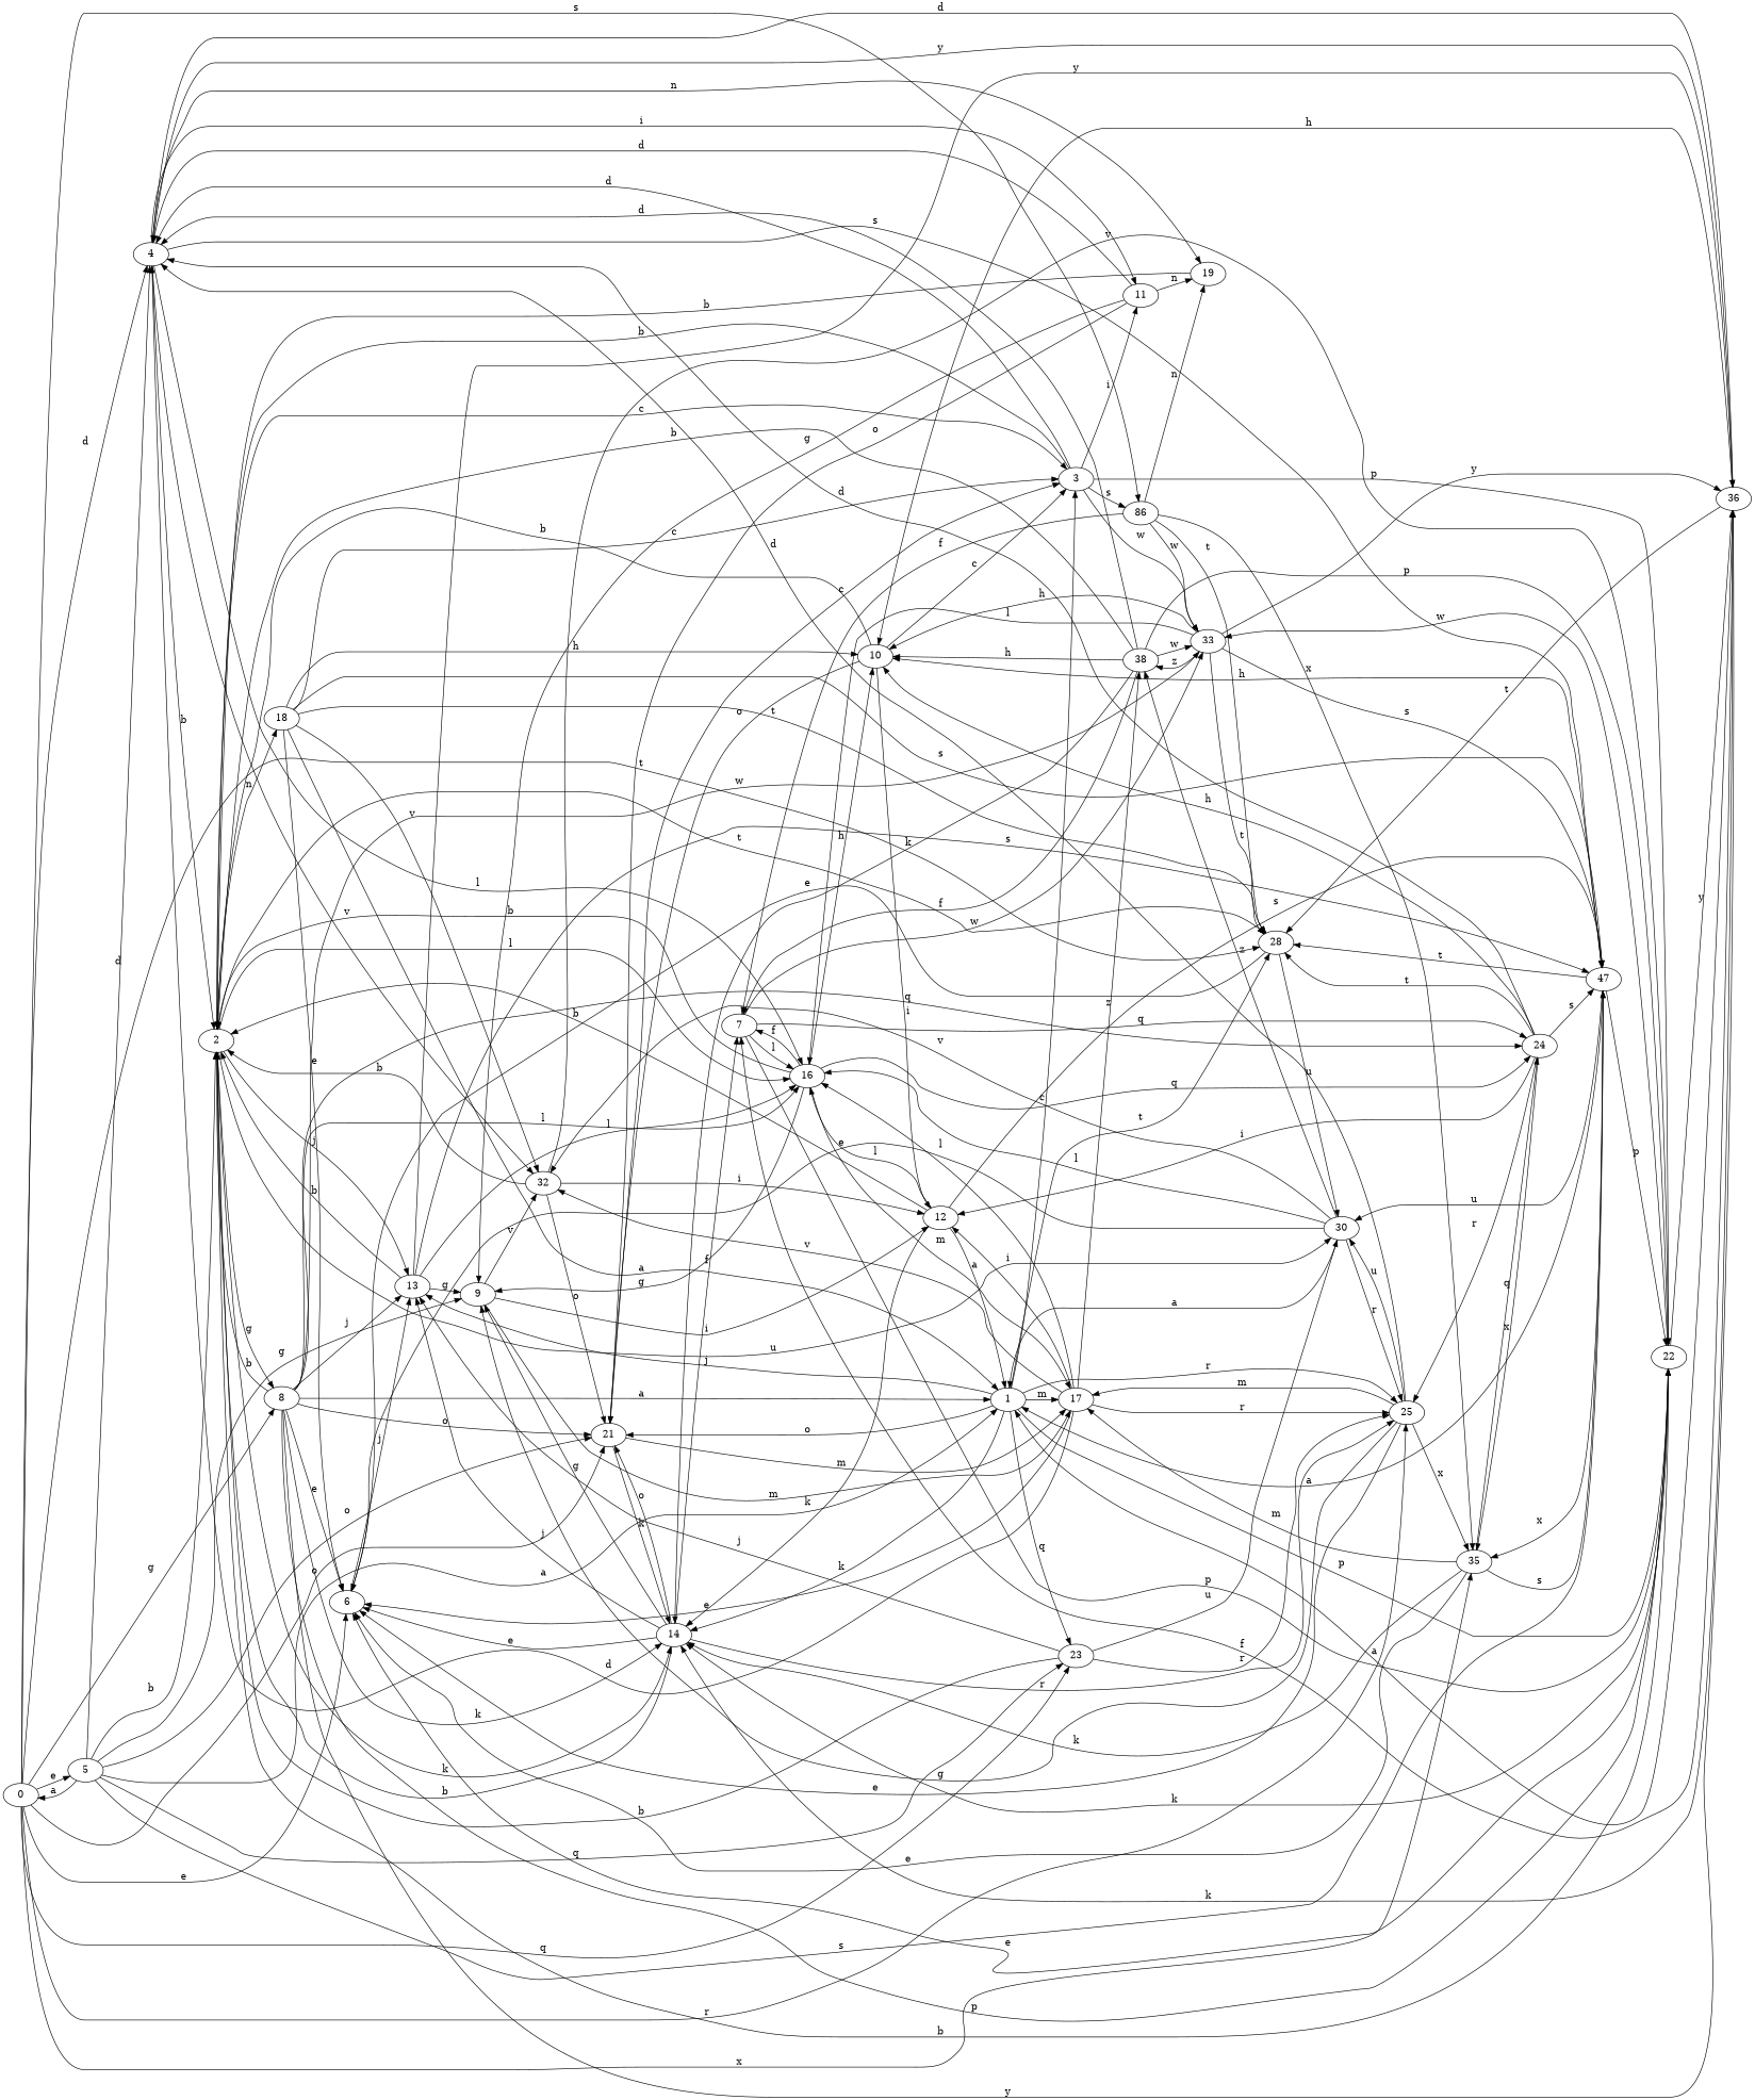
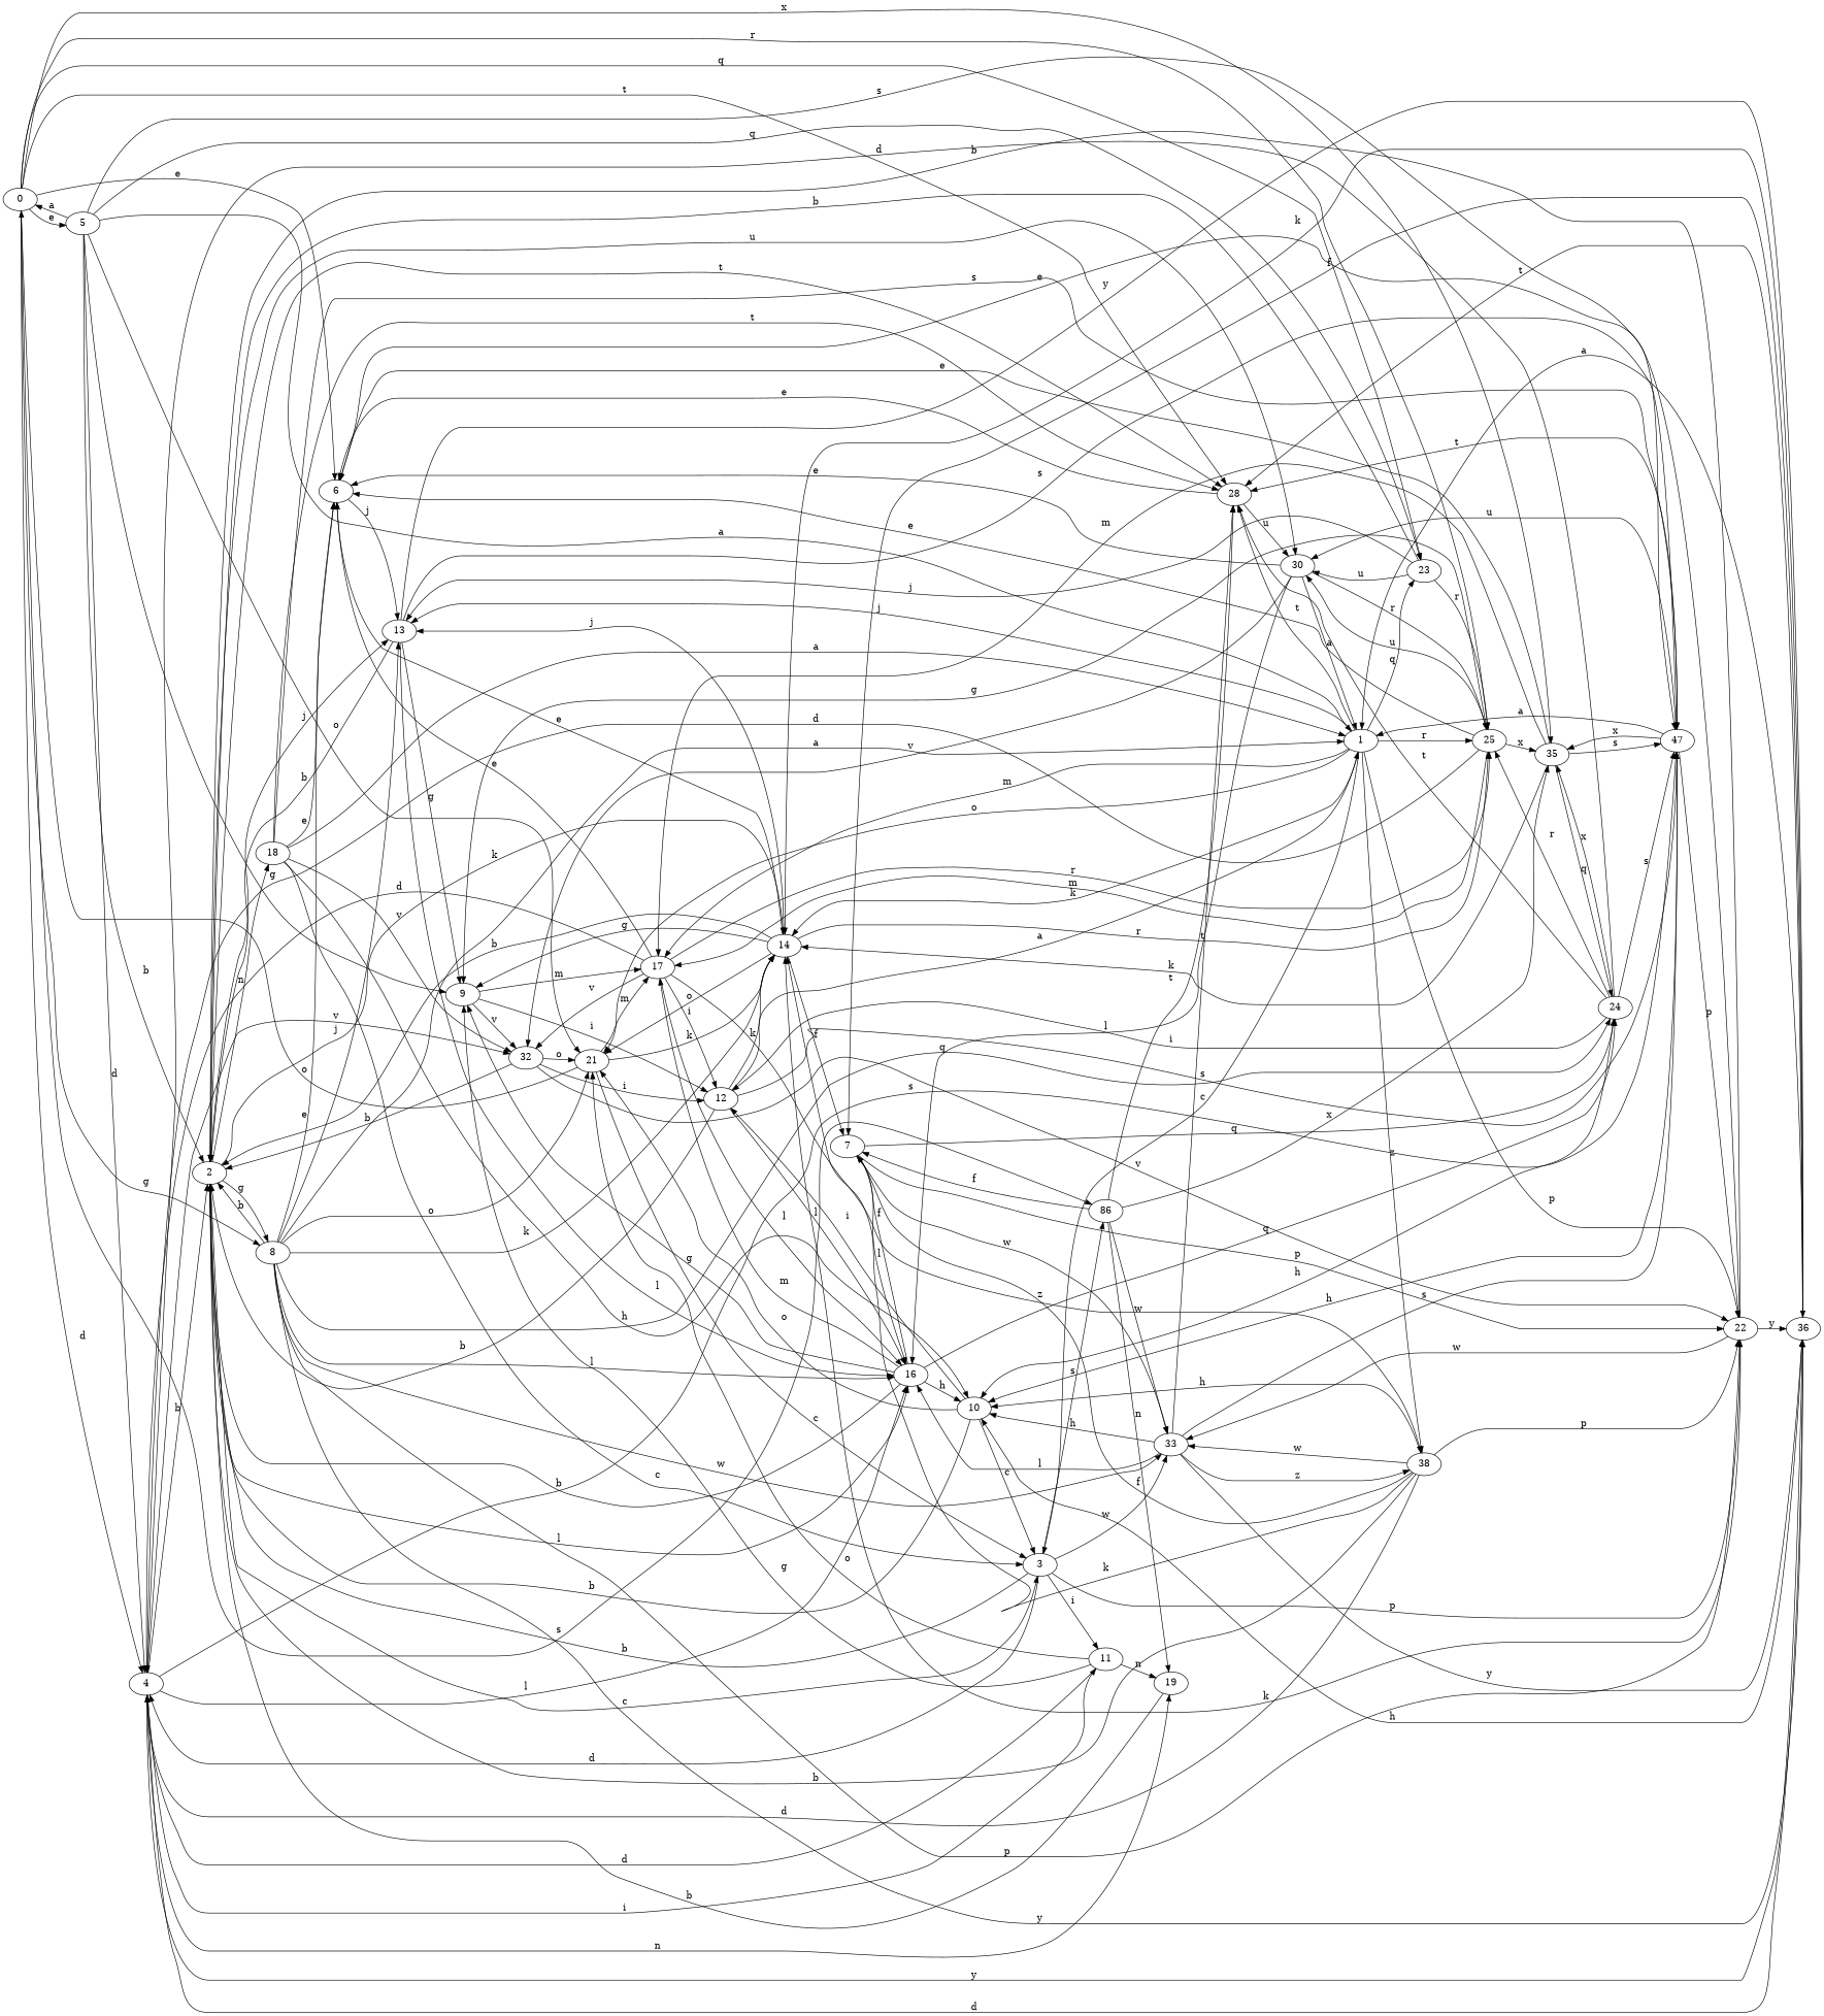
  strict digraph {
    rankdir=LR
    0
    4
    5
    6
    8
    21
    23
    25
    n9 [label=86]
    28
    35
    2
    16
    11
    19
    n16 [label=47]
    32
    36
    1
    9
    13
    14
    22
    33
    24
    3
    17
    30
    7
    38
    12
    10
    18
    0 -> 4 [label=d]
    0 -> 5 [label=e]
    0 -> 6 [label=e]
    0 -> 8 [label=g]
-   0 -> 21 [label=o]
+   21 -> 0 [label=o]
    0 -> 23 [label=q]
    0 -> 25 [label=r]
    0 -> n9 [label=s]
    0 -> 28 [label=t]
    0 -> 35 [label=x]
    4 -> 2 [label=b]
    4 -> 16 [label=l]
    4 -> 11 [label=i]
    4 -> 19 [label=n]
    4 -> n16 [label=s]
    4 -> 32 [label=v]
    4 -> 36 [label=y]
    5 -> 0 [label=a]
    5 -> 4 [label=d]
    5 -> 21 [label=o]
    5 -> 23 [label=q]
    5 -> 2 [label=b]
    5 -> n16 [label=s]
    5 -> 1 [label=a]
    5 -> 9 [label=g]
    6 -> 13 [label=j]
    8 -> 6 [label=e]
    8 -> 21 [label=o]
    8 -> 2 [label=b]
    8 -> 16 [label=l]
    8 -> 36 [label=y]
    8 -> 1 [label=a]
    8 -> 13 [label=j]
    8 -> 14 [label=k]
    8 -> 22 [label=p]
    8 -> 33 [label=w]
    8 -> 24 [label=q]
    21 -> 14 [label=k]
    21 -> 3 [label=c]
    21 -> 17 [label=m]
    23 -> 25 [label=r]
    23 -> 2 [label=b]
    23 -> 13 [label=j]
    23 -> 30 [label=u]
    25 -> 4 [label=d]
    25 -> 6 [label=e]
    25 -> 35 [label=x]
    25 -> 9 [label=g]
    25 -> 17 [label=m]
    25 -> 30 [label=u]
    n9 -> 28 [label=t]
    n9 -> 35 [label=x]
    n9 -> 19 [label=n]
    n9 -> 33 [label=w]
    n9 -> 7 [label=f]
    28 -> 6 [label=e]
    28 -> 30 [label=u]
    35 -> 6 [label=e]
    35 -> n16 [label=s]
    35 -> 14 [label=k]
    35 -> 24 [label=q]
    35 -> 17 [label=m]
    2 -> 8 [label=g]
    2 -> 28 [label=t]
    2 -> 16 [label=l]
    2 -> 13 [label=j]
    2 -> 14 [label=k]
    2 -> 3 [label=c]
    2 -> 30 [label=u]
    2 -> 18 [label=n]
    16 -> 2 [label=b]
    16 -> 9 [label=g]
    16 -> 24 [label=q]
    16 -> 17 [label=m]
    16 -> 7 [label=f]
    16 -> 10 [label=h]
    11 -> 4 [label=d]
    11 -> 21 [label=o]
    11 -> 19 [label=n]
    11 -> 9 [label=g]
    19 -> 2 [label=b]
    n16 -> 28 [label=t]
    n16 -> 35 [label=x]
    n16 -> 1 [label=a]
    n16 -> 22 [label=p]
    n16 -> 30 [label=u]
    n16 -> 10 [label=h]
    32 -> 21 [label=o]
    32 -> 2 [label=b]
    32 -> 22 [label=v]
    32 -> 12 [label=i]
    36 -> 4 [label=d]
    36 -> 28 [label=t]
    36 -> 1 [label=a]
    36 -> 14 [label=k]
    36 -> 7 [label=f]
    36 -> 10 [label=h]
    1 -> 21 [label=o]
    1 -> 23 [label=q]
    1 -> 25 [label=r]
    1 -> 28 [label=t]
    1 -> 13 [label=j]
    1 -> 14 [label=k]
    1 -> 22 [label=p]
    1 -> 3 [label=c]
    1 -> 17 [label=m]
-   30 -> 38 [label=z]
+   1 -> 38 [label=z]
    9 -> 32 [label=v]
    9 -> 17 [label=m]
    9 -> 12 [label=i]
    13 -> 2 [label=b]
    13 -> 16 [label=l]
    13 -> n16 [label=s]
    13 -> 36 [label=y]
    13 -> 9 [label=g]
    14 -> 6 [label=e]
    14 -> 21 [label=o]
    14 -> 25 [label=r]
    14 -> 2 [label=b]
    14 -> 9 [label=g]
    14 -> 13 [label=j]
    14 -> 7 [label=f]
    22 -> 6 [label=e]
    22 -> 2 [label=b]
    22 -> 36 [label=y]
    22 -> 14 [label=k]
    22 -> 33 [label=w]
    33 -> 28 [label=t]
    33 -> 16 [label=l]
    33 -> n16 [label=s]
    33 -> 36 [label=y]
    33 -> 38 [label=z]
    33 -> 10 [label=h]
    24 -> 4 [label=d]
    24 -> 25 [label=r]
    24 -> 28 [label=t]
    24 -> 35 [label=x]
    24 -> n16 [label=s]
    24 -> 12 [label=i]
    24 -> 10 [label=h]
    3 -> 4 [label=d]
    3 -> n9 [label=s]
    3 -> 2 [label=b]
    3 -> 11 [label=i]
    3 -> 22 [label=p]
    3 -> 33 [label=w]
    17 -> 4 [label=d]
    17 -> 6 [label=e]
    17 -> 25 [label=r]
    17 -> 16 [label=l]
    17 -> 32 [label=v]
    17 -> 38 [label=z]
    17 -> 12 [label=i]
    30 -> 6 [label=e]
    30 -> 25 [label=r]
    30 -> 16 [label=l]
    30 -> 32 [label=v]
    30 -> 1 [label=a]
    7 -> 16 [label=l]
    7 -> 22 [label=p]
    7 -> 33 [label=w]
    7 -> 24 [label=q]
    38 -> 4 [label=d]
    38 -> 2 [label=b]
    38 -> 14 [label=k]
    38 -> 22 [label=p]
    38 -> 33 [label=w]
    38 -> 7 [label=f]
    38 -> 10 [label=h]
    12 -> 2 [label=b]
    12 -> 16 [label=l]
    12 -> n16 [label=s]
    12 -> 1 [label=a]
    12 -> 14 [label=k]
    10 -> 21 [label=o]
    10 -> 2 [label=b]
    10 -> 3 [label=c]
    10 -> 12 [label=i]
    18 -> 6 [label=e]
    18 -> 28 [label=t]
    18 -> n16 [label=s]
    18 -> 32 [label=v]
    18 -> 1 [label=a]
    18 -> 3 [label=c]
    18 -> 10 [label=h]
  }
